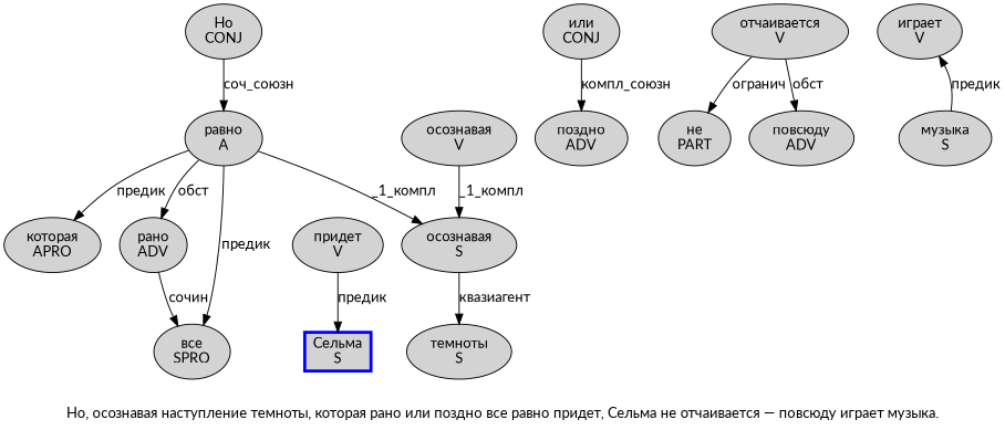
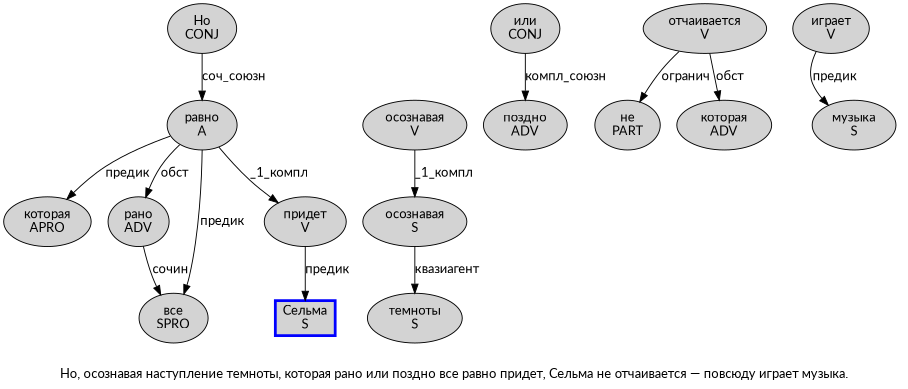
  digraph {
    fontname=Lato
    label="Но, осознавая наступление темноты, которая рано или поздно все равно придет, Сельма не отчаивается — повсюду играет музыка."
    node [fillcolor=lightgray fontname=Lato penwidth=1 shape=ellipse style=filled]
    edge [fontname=Lato]
    n1 [label="Но\nCONJ"]
    n2 [label="равно\nA"]
    n3 [label="которая\nAPRO"]
    n4 [label="рано\nADV"]
    n5 [label="все\nSPRO"]
    n6 [label="придет\nV"]
    n7 [label="осознавая\nV"]
    n8 [label="осознавая\nS"]
    n9 [label="темноты\nS"]
    n10 [label="или\nCONJ"]
    n11 [label="поздно\nADV"]
    n12 [color=blue label="Сельма\nS" penwidth=3 shape=box]
    n13 [label="отчаивается\nV"]
    n14 [label="не\nPART"]
-   n15 [label="повсюду\nADV"]
+   n15 [label="которая\nADV"]
    n16 [label="играет\nV"]
    n17 [label="музыка\nS"]
    n1 -> n2 [label="соч_союзн"]
    n2 -> n3 [label="предик"]
    n2 -> n4 [label="обст"]
    n2 -> n5 [label="предик"]
-   n2 -> n8 [label="_1_компл"]
+   n2 -> n6 [label="_1_компл"]
    n4 -> n5 [label="сочин"]
    n6 -> n12 [label="предик"]
    n7 -> n8 [label="_1_компл"]
    n8 -> n9 [label="квазиагент"]
    n10 -> n11 [label="компл_союзн"]
    n13 -> n14 [label="огранич"]
    n13 -> n15 [label="обст"]
-   n17 -> n16 [label="предик"]
+   n16 -> n17 [label="предик"]
  }
